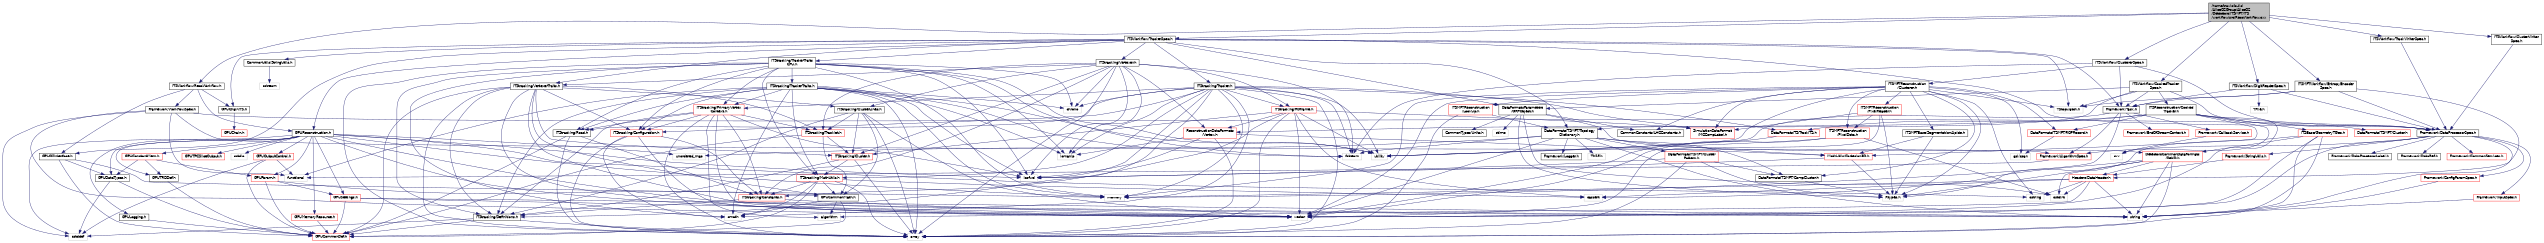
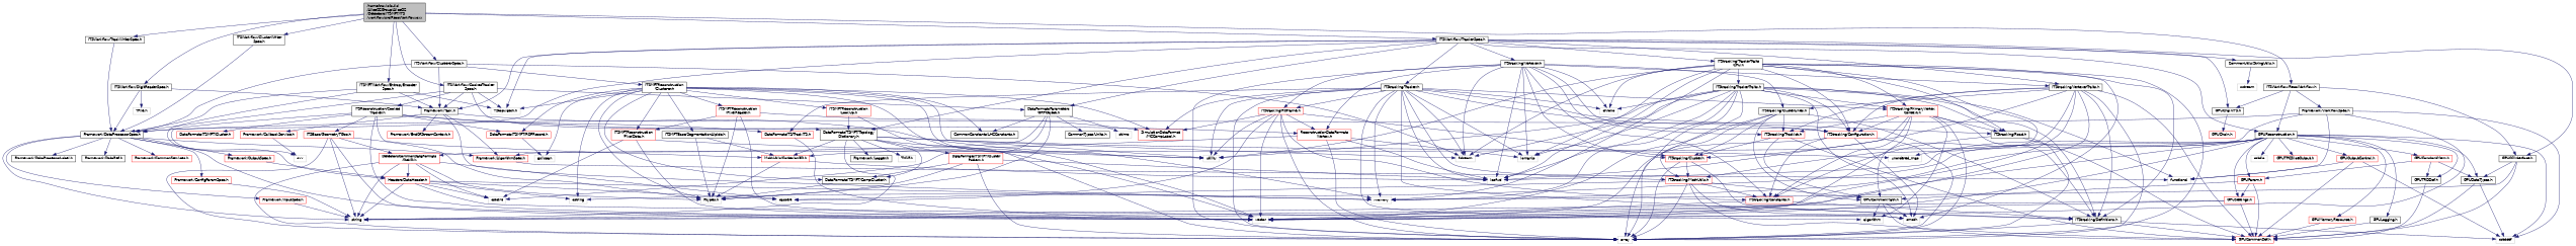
  digraph {
    node [color=black fontname=Helvetica fontsize=10 shape=record]
    edge [color=midnightblue fontname=Helvetica fontsize=10 labelfontname=Helvetica labelfontsize=10 style=solid]
    n1 [fillcolor=grey75 fontcolor=black height=0.2 label="/home/travis/build\l/AliceO2Group/AliceO2\l/Detectors/ITSMFT/ITS\l/workflow/src/RecoWorkflow.cxx" style=filled width=0.4]
    n2 [height=0.2 label="ITSWorkflow/RecoWorkflow.h" width=0.4]
    n3 [height=0.2 label="ITSWorkflow/DigitReaderSpec.h" width=0.4]
    n4 [height=0.2 label="ITSWorkflow/ClustererSpec.h" width=0.4]
    n5 [height=0.2 label="ITSWorkflow/ClusterWriter\lSpec.h" width=0.4]
    n6 [height=0.2 label="ITSWorkflow/TrackerSpec.h" width=0.4]
    n7 [height=0.2 label="ITSWorkflow/CookedTracker\lSpec.h" width=0.4]
    n8 [height=0.2 label="ITSWorkflow/TrackWriterSpec.h" width=0.4]
    n9 [height=0.2 label="ITSMFTWorkflow/EntropyEncoder\lSpec.h" width=0.4]
    n10 [height=0.2 label="Framework/WorkflowSpec.h" width=0.4]
    n11 [height=0.2 label="GPUO2Interface.h" width=0.4]
    n12 [height=0.2 label="GPUReconstruction.h" width=0.4]
    n13 [height=0.2 label="GPUChainITS.h" width=0.4]
    n14 [height=0.2 label="Framework/DataProcessorSpec.h" width=0.4]
    n15 [color=grey75 height=0.2 label="TFile.h" width=0.4]
    n16 [height=0.2 label="Framework/Task.h" width=0.4]
    n17 [color=grey75 height=0.2 label=fstream width=0.4]
    n18 [height=0.2 label="ITSMFTReconstruction\l/Clusterer.h" width=0.4]
    n19 [color=grey75 height=0.2 label="TStopwatch.h" width=0.4]
    n20 [height=0.2 label="DataFormatsITSMFT/Topology\lDictionary.h" width=0.4]
    n21 [height=0.2 label="DataFormatsParameters\l/GRPObject.h" width=0.4]
    n22 [height=0.2 label="ITStracking/Tracker.h" width=0.4]
    n23 [height=0.2 label="ITStracking/TrackerTraits\lCPU.h" width=0.4]
    n24 [height=0.2 label="ITStracking/Vertexer.h" width=0.4]
    n25 [height=0.2 label="ITStracking/VertexerTraits.h" width=0.4]
    n26 [height=0.2 label="CommonUtils/StringUtils.h" width=0.4]
    n27 [height=0.2 label="ITSReconstruction/Cooked\lTracker.h" width=0.4]
    n28 [color=red height=0.2 label="Headers/DataHeader.h" width=0.4]
    n29 [color=red height=0.2 label="Framework/AlgorithmSpec.h" width=0.4]
    n30 [color=grey75 height=0.2 label=functional width=0.4]
    n31 [color=grey75 height=0.2 label=vector width=0.4]
    n32 [color=grey75 height=0.2 label=cstddef width=0.4]
    n33 [color=grey75 height=0.2 label=memory width=0.4]
    n34 [color=red height=0.2 label="GPUCommonDef.h" width=0.4]
    n35 [height=0.2 label="GPUDataTypes.h" width=0.4]
    n36 [color=grey75 height=0.2 label=string width=0.4]
    n37 [color=grey75 height=0.2 label=cstring width=0.4]
    n38 [color=grey75 height=0.2 label=cstdio width=0.4]
    n39 [color=grey75 height=0.2 label=iosfwd width=0.4]
    n40 [color=grey75 height=0.2 label=unordered_map width=0.4]
    n41 [height=0.2 label="GPUTRDDef.h" width=0.4]
    n42 [color=red height=0.2 label="GPUParam.h" width=0.4]
    n43 [color=red height=0.2 label="GPUSettings.h" width=0.4]
    n44 [color=red height=0.2 label="GPUOutputControl.h" width=0.4]
    n45 [color=red height=0.2 label="GPUMemoryResource.h" width=0.4]
    n46 [color=red height=0.2 label="GPUConstantMem.h" width=0.4]
    n47 [color=red height=0.2 label="GPUTPCSliceOutput.h" width=0.4]
    n48 [height=0.2 label="GPULogging.h" width=0.4]
    n49 [color=red height=0.2 label="GPUChain.h" width=0.4]
    n50 [color=red height=0.2 label="Framework/ConfigParamSpec.h" width=0.4]
    n51 [height=0.2 label="Framework/DataProcessorLabel.h" width=0.4]
    n52 [height=0.2 label="Framework/DataRef.h" width=0.4]
    n53 [color=red height=0.2 label="Framework/InputSpec.h" width=0.4]
-   n54 [color=red height=0.2 label="Framework/StringUtils.h" width=0.4]
+   n54 [color=red height=0.2 label="Framework/OutputSpec.h" width=0.4]
    n55 [color=red height=0.2 label="Framework/CommonServices.h" width=0.4]
    n56 [color=grey75 height=0.2 label=cstdint width=0.4]
    n57 [color=grey75 height=0.2 label=cassert width=0.4]
    n58 [color=grey75 height=0.2 label=algorithm width=0.4]
    n59 [height=0.2 label="GPUCommonMath.h" width=0.4]
    n60 [color=grey75 height=0.2 label=cmath width=0.4]
    n61 [color=red height=0.2 label="Framework/CallbackService.h" width=0.4]
    n62 [color=red height=0.2 label="Framework/EndOfStreamContext.h" width=0.4]
    n63 [color=grey75 height=0.2 label=utility width=0.4]
    n64 [color=grey75 height=0.2 label=cxx width=0.4]
    n65 [color=grey75 height=0.2 label="gsl/span" width=0.4]
    n66 [height=0.2 label="ITSMFTBase/SegmentationAlpide.h" width=0.4]
    n67 [color=grey75 height=0.2 label="Rtypes.h" width=0.4]
    n68 [height=0.2 label="DataFormatsITSMFT/CompCluster.h" width=0.4]
    n69 [color=red height=0.2 label="DataFormatsITSMFT/ROFRecord.h" width=0.4]
    n70 [color=red height=0.2 label="ITSMFTReconstruction\l/PixelReader.h" width=0.4]
    n71 [color=red height=0.2 label="ITSMFTReconstruction\l/PixelData.h" width=0.4]
    n72 [color=red height=0.2 label="SimulationDataFormat\l/MCCompLabel.h" width=0.4]
    n73 [color=red height=0.2 label="ITSMFTReconstruction\l/LookUp.h" width=0.4]
    n74 [height=0.2 label="CommonConstants/LHCConstants.h" width=0.4]
    n75 [color=red height=0.2 label="MathUtils/Cartesian3D.h" width=0.4]
    n76 [color=grey75 height=0.2 label=array width=0.4]
    n77 [color=red height=0.2 label="DataFormatsITSMFT/Cluster\lPattern.h" width=0.4]
    n78 [height=0.2 label="Framework/Logger.h" width=0.4]
    n79 [color=grey75 height=0.2 label="TH1F.h" width=0.4]
    n80 [color=grey75 height=0.2 label=ctime width=0.4]
    n81 [height=0.2 label="CommonTypes/Units.h" width=0.4]
    n82 [color=red height=0.2 label="DetectorsCommonDataFormats\l/DetID.h" width=0.4]
    n83 [color=grey75 height=0.2 label=chrono width=0.4]
    n84 [color=grey75 height=0.2 label=iomanip width=0.4]
    n85 [color=red height=0.2 label="ITStracking/Configuration.h" width=0.4]
    n86 [height=0.2 label="ITStracking/Definitions.h" width=0.4]
    n87 [color=red height=0.2 label="ITStracking/ROframe.h" width=0.4]
    n88 [color=red height=0.2 label="ITStracking/MathUtils.h" width=0.4]
    n89 [color=red height=0.2 label="ITStracking/PrimaryVertex\lContext.h" width=0.4]
    n90 [height=0.2 label="ITStracking/Road.h" width=0.4]
    n91 [color=red height=0.2 label="DataFormatsITS/TrackITS.h" width=0.4]
    n92 [height=0.2 label="ITStracking/TrackerTraits.h" width=0.4]
    n93 [color=red height=0.2 label="ITStracking/Constants.h" width=0.4]
    n94 [color=red height=0.2 label="ITStracking/Cluster.h" width=0.4]
    n95 [color=red height=0.2 label="ReconstructionDataFormats\l/Vertex.h" width=0.4]
    n96 [color=red height=0.2 label="ITStracking/Tracklet.h" width=0.4]
    n97 [height=0.2 label="ITStracking/ClusterLines.h" width=0.4]
    n98 [color=grey75 height=0.2 label=sstream width=0.4]
    n99 [color=red height=0.2 label="ITSBase/GeometryTGeo.h" width=0.4]
    n100 [color=red height=0.2 label="DataFormatsITSMFT/Cluster.h" width=0.4]
    n1 -> n2
    n1 -> n3
    n1 -> n4
    n1 -> n5
    n1 -> n6
    n1 -> n7
    n1 -> n8
    n1 -> n9
    n2 -> n10
    n2 -> n11
    n2 -> n12
    n2 -> n13
    n3 -> n14
    n3 -> n15
    n3 -> n16
    n4 -> n14
    n4 -> n16
    n4 -> n17
    n4 -> n18
    n5 -> n14
    n6 -> n11
    n6 -> n12
    n6 -> n13
    n6 -> n14
    n6 -> n16
    n6 -> n19
    n6 -> n20
    n6 -> n21
    n6 -> n22
    n6 -> n23
    n6 -> n24
    n6 -> n25
    n6 -> n26
    n7 -> n14
    n7 -> n16
    n7 -> n19
    n7 -> n20
    n7 -> n21
    n7 -> n27
    n8 -> n14
    n9 -> n14
    n9 -> n16
    n9 -> n19
    n9 -> n28
    n10 -> n14
    n10 -> n29
    n10 -> n30
    n10 -> n31
    n10 -> n32
    n11 -> n33
    n11 -> n34
    n11 -> n35
    n12 -> n31
    n12 -> n32
    n12 -> n33
    n12 -> n35
    n12 -> n36
    n12 -> n37
    n12 -> n38
    n12 -> n39
    n12 -> n40
    n12 -> n41
    n12 -> n42
    n12 -> n43
    n12 -> n44
    n12 -> n45
    n12 -> n46
    n12 -> n47
    n12 -> n48
    n13 -> n49
    n14 -> n29
    n14 -> n31
    n14 -> n36
    n14 -> n50
    n14 -> n51
    n14 -> n52
    n14 -> n53
    n14 -> n54
    n14 -> n55
    n16 -> n29
    n16 -> n33
    n16 -> n61
    n16 -> n62
    n16 -> n63
    n18 -> n19
    n18 -> n31
    n18 -> n33
    n18 -> n37
    n18 -> n63
    n18 -> n65
    n18 -> n66
    n18 -> n67
    n18 -> n68
    n18 -> n69
    n18 -> n70
    n18 -> n71
    n18 -> n72
    n18 -> n73
    n18 -> n74
    n20 -> n17
    n20 -> n31
    n20 -> n36
    n20 -> n40
    n20 -> n68
    n20 -> n75
    n20 -> n77
    n20 -> n78
    n20 -> n79
    n21 -> n56
    n21 -> n67
    n21 -> n74
    n21 -> n80
    n21 -> n81
    n21 -> n82
    n22 -> n17
    n22 -> n33
    n22 -> n39
    n22 -> n60
    n22 -> n63
    n22 -> n72
    n22 -> n76
    n22 -> n83
    n22 -> n84
    n22 -> n85
    n22 -> n86
    n22 -> n87
    n22 -> n88
    n22 -> n89
    n22 -> n90
    n22 -> n91
    n23 -> n17
    n23 -> n33
    n23 -> n39
    n23 -> n60
    n23 -> n63
    n23 -> n76
    n23 -> n83
    n23 -> n84
    n23 -> n85
    n23 -> n86
    n23 -> n88
    n23 -> n89
    n23 -> n90
    n23 -> n92
    n24 -> n17
    n24 -> n25
    n24 -> n39
    n24 -> n76
    n24 -> n83
    n24 -> n84
+   n24 -> n85
    n24 -> n87
    n24 -> n93
    n24 -> n94
    n24 -> n95
    n24 -> n96
    n24 -> n97
    n25 -> n31
    n25 -> n34
    n25 -> n36
    n25 -> n59
    n25 -> n76
    n25 -> n85
    n25 -> n86
    n25 -> n94
    n25 -> n96
    n25 -> n97
    n26 -> n98
    n27 -> n31
    n27 -> n64
    n27 -> n69
    n27 -> n75
    n27 -> n91
    n27 -> n95
    n27 -> n99
    n27 -> n100
    n28 -> n33
    n28 -> n36
    n28 -> n37
    n28 -> n56
    n28 -> n57
    n28 -> n58
    n29 -> n30
    n35 -> n32
    n35 -> n34
    n41 -> n34
    n42 -> n34
    n42 -> n43
    n42 -> n59
    n43 -> n31
    n43 -> n34
    n43 -> n36
    n44 -> n30
    n44 -> n32
    n44 -> n34
    n45 -> n34
    n46 -> n35
    n46 -> n41
    n46 -> n42
    n48 -> n34
    n50 -> n36
    n53 -> n36
    n54 -> n28
    n59 -> n34
    n59 -> n58
    n59 -> n60
    n61 -> n64
    n66 -> n67
    n66 -> n75
    n68 -> n67
    n69 -> n65
    n70 -> n31
    n70 -> n67
    n70 -> n71
    n70 -> n72
    n71 -> n31
    n71 -> n56
    n71 -> n63
    n73 -> n20
    n73 -> n76
    n75 -> n39
    n75 -> n67
    n77 -> n39
    n77 -> n67
    n77 -> n68
    n77 -> n76
    n82 -> n28
    n82 -> n36
    n82 -> n56
    n82 -> n57
    n82 -> n67
    n82 -> n76
    n85 -> n31
    n85 -> n60
    n85 -> n76
    n85 -> n93
    n86 -> n32
    n86 -> n34
    n86 -> n76
    n87 -> n31
    n87 -> n57
    n87 -> n63
    n87 -> n72
    n87 -> n76
    n87 -> n93
    n87 -> n94
    n87 -> n95
    n88 -> n34
    n88 -> n57
    n88 -> n59
    n88 -> n60
    n88 -> n76
    n88 -> n93
    n89 -> n31
    n89 -> n39
    n89 -> n58
    n89 -> n76
    n89 -> n85
    n89 -> n86
    n89 -> n90
    n89 -> n93
    n89 -> n96
    n90 -> n34
    n90 -> n76
    n90 -> n93
    n91 -> n31
    n92 -> n17
    n92 -> n30
    n92 -> n33
    n92 -> n39
    n92 -> n60
    n92 -> n63
    n92 -> n76
    n92 -> n83
    n92 -> n84
    n92 -> n85
    n92 -> n86
    n92 -> n88
    n92 -> n89
    n92 -> n90
    n93 -> n31
    n93 -> n86
    n94 -> n76
    n94 -> n86
    n94 -> n88
    n95 -> n39
    n95 -> n75
    n95 -> n76
    n95 -> n84
    n96 -> n34
    n96 -> n59
    n96 -> n94
    n97 -> n31
    n97 -> n59
    n97 -> n76
    n97 -> n86
    n97 -> n94
    n97 -> n96
    n99 -> n31
    n99 -> n36
    n99 -> n67
    n99 -> n76
    n99 -> n82
  }
